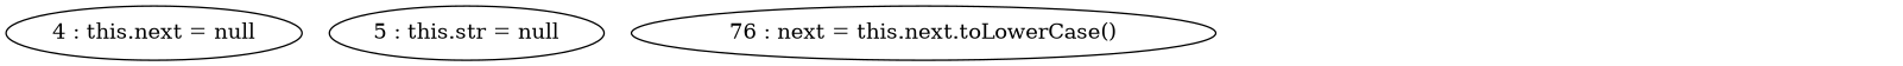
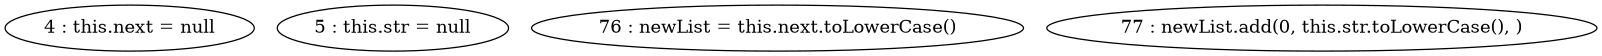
  digraph {
    "4 : this.next = null"
    "5 : this.str = null"
-   "76 : newList = this.next.toLowerCase()" [label="76 : next = this.next.toLowerCase()"]
+   "76 : newList = this.next.toLowerCase()"
+   "77 : newList.add(0, this.str.toLowerCase(), )"
  }
